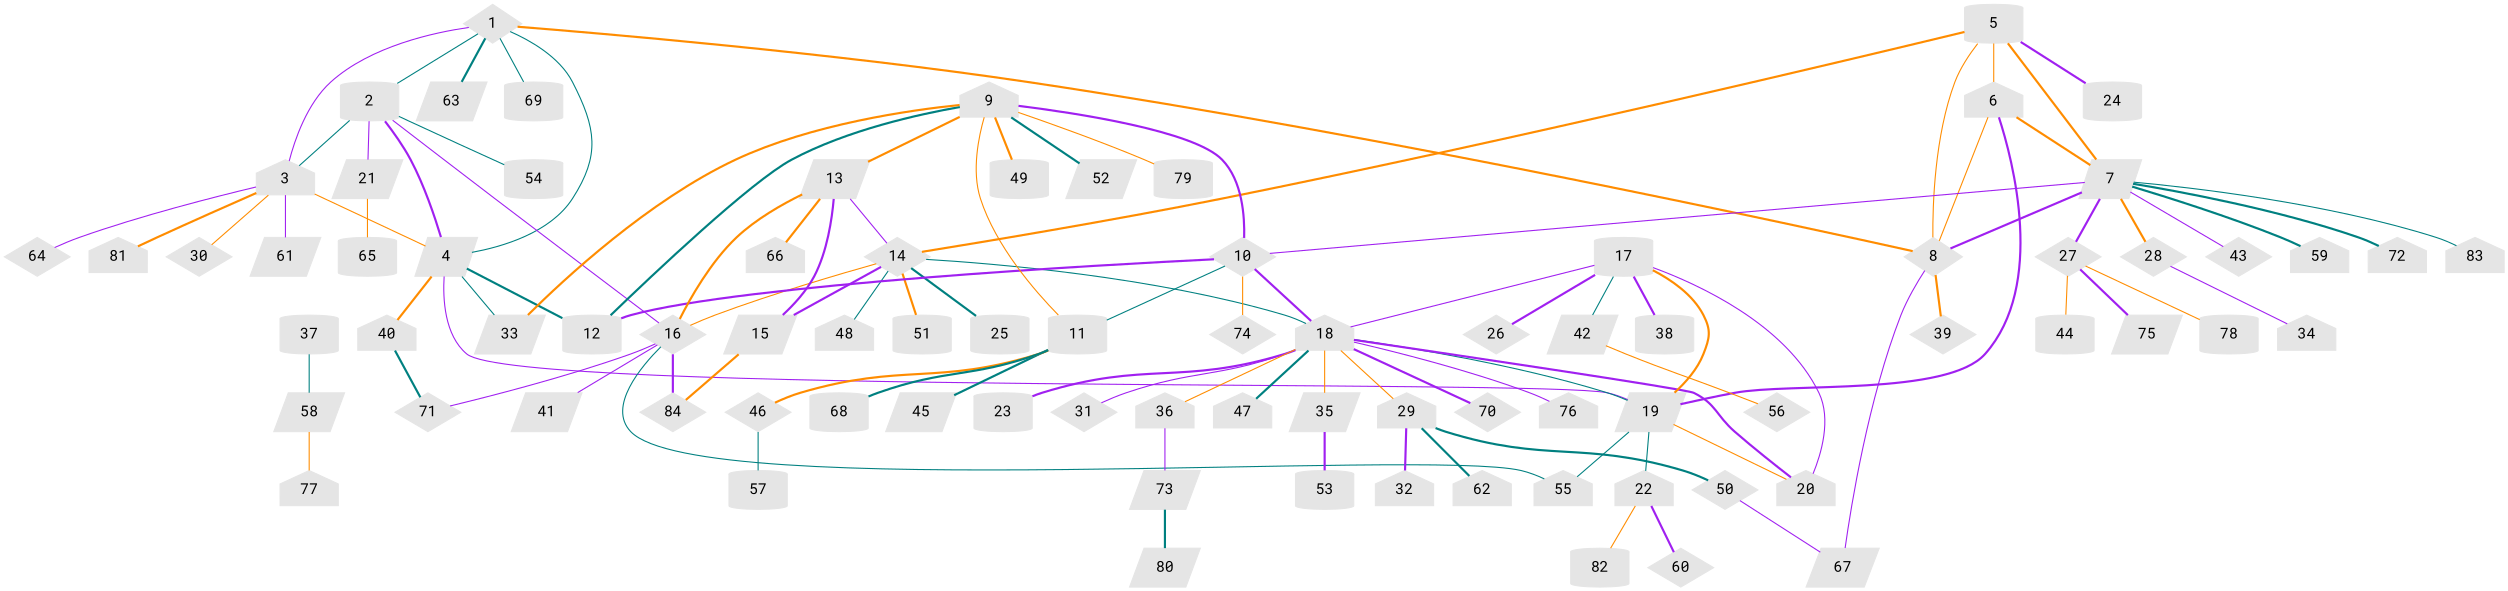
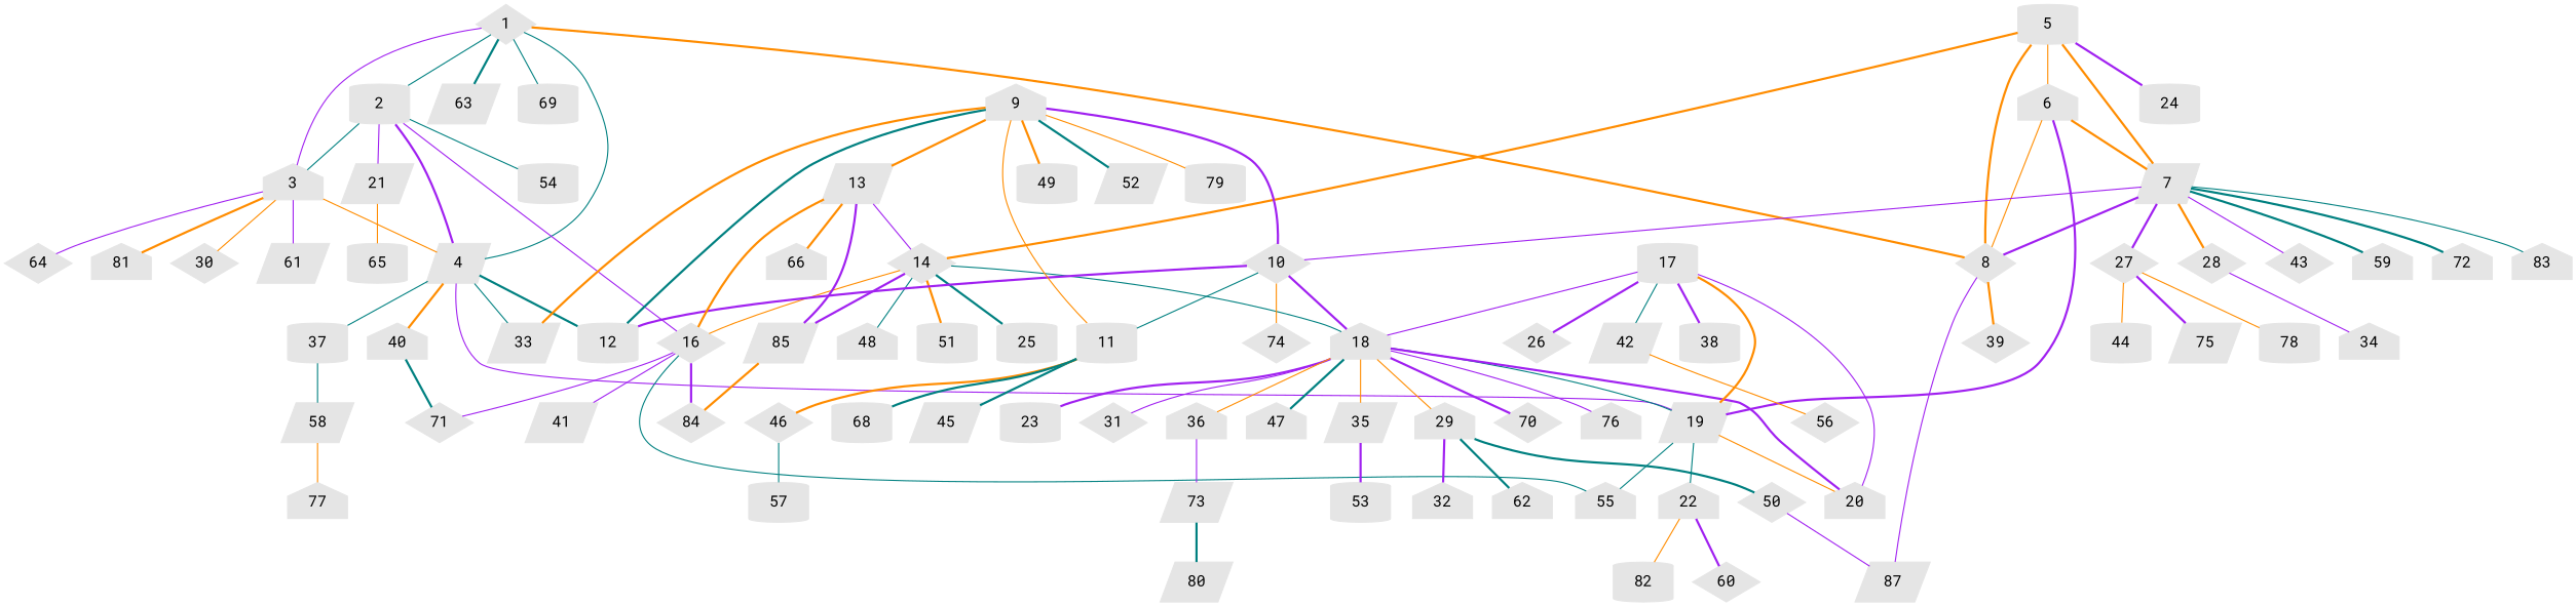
  graph {
    fontname="Roboto Mono"
    node [color=gray90 fontname="Roboto Mono" shape=cylinder style=filled]
    edge [color=purple fontname="Roboto Mono" style=solid]
    1 [shape=diamond]
    2
    3 [shape=house]
    4 [shape=parallelogram]
    8 [shape=diamond]
    63 [shape=parallelogram]
    69
    16 [shape=diamond]
    21 [shape=parallelogram]
    54
    30 [shape=diamond]
    61 [shape=parallelogram]
    64 [shape=diamond]
    81 [shape=house]
    12
    19 [shape=parallelogram]
    33 [shape=parallelogram]
    37
    40 [shape=house]
    39 [shape=diamond]
-   67 [shape=parallelogram]
+   67 [shape=parallelogram label=87]
    41 [shape=parallelogram]
    55 [shape=house]
    71 [shape=diamond]
    84 [shape=diamond]
    65
    20 [shape=house]
    22 [shape=house]
    58 [shape=parallelogram]
    5
    6 [shape=house]
    7 [shape=parallelogram]
    14 [shape=diamond]
    24
    10 [shape=diamond]
    27 [shape=diamond]
    28 [shape=diamond]
    43 [shape=diamond]
    59 [shape=house]
    72 [shape=house]
    83 [shape=house]
    18 [shape=house]
-   15 [shape=parallelogram]
+   15 [shape=parallelogram label=85]
    25
    48 [shape=house]
    51
    11
    74 [shape=diamond]
    44
    75 [shape=parallelogram]
    78
    34 [shape=house]
    9 [shape=house]
    13 [shape=parallelogram]
    49
    52 [shape=parallelogram]
    79
    45 [shape=parallelogram]
    46 [shape=diamond]
    68
    66 [shape=house]
    23
    29 [shape=house]
    31 [shape=diamond]
    35 [shape=parallelogram]
    36 [shape=house]
    47 [shape=house]
    70 [shape=diamond]
    76 [shape=house]
    57
    17
    26 [shape=diamond]
    38
    42 [shape=parallelogram]
    56 [shape=diamond]
    32 [shape=house]
    50 [shape=diamond]
    62 [shape=house]
    53
    73 [shape=parallelogram]
    60 [shape=diamond]
    82
    80 [shape=parallelogram]
    77 [shape=house]
    1 -- 2 [color=teal]
    1 -- 3
    1 -- 4 [color=teal]
    1 -- 8 [color=darkorange style=bold]
    1 -- 63 [color=teal style=bold]
    1 -- 69 [color=teal]
    2 -- 3 [color=teal]
    2 -- 4 [style=bold]
    2 -- 16
    2 -- 21
    2 -- 54 [color=teal]
    3 -- 4 [color=darkorange]
    3 -- 30 [color=darkorange]
    3 -- 61
    3 -- 64
    3 -- 81 [color=darkorange style=bold]
    4 -- 12 [color=teal style=bold]
    4 -- 19
    4 -- 33 [color=teal]
+   4 -- 37 [color=teal]
    4 -- 40 [color=darkorange style=bold]
    8 -- 39 [color=darkorange style=bold]
    8 -- 67
    16 -- 41
    16 -- 55 [color=teal]
    16 -- 71
    16 -- 84 [style=bold]
    21 -- 65 [color=darkorange]
    19 -- 55 [color=teal]
    19 -- 20 [color=darkorange]
    19 -- 22 [color=teal]
    37 -- 58 [color=teal]
    40 -- 71 [color=teal style=bold]
    22 -- 60 [style=bold]
    22 -- 82 [color=darkorange]
    58 -- 77 [color=darkorange]
-   5 -- 8 [color=darkorange]
+   5 -- 8 [color=darkorange style=bold]
    5 -- 6 [color=darkorange]
    5 -- 7 [color=darkorange style=bold]
    5 -- 14 [color=darkorange style=bold]
    5 -- 24 [style=bold]
    6 -- 8 [color=darkorange]
    6 -- 19 [style=bold]
    6 -- 7 [color=darkorange style=bold]
    7 -- 8 [style=bold]
    7 -- 10
    7 -- 27 [style=bold]
    7 -- 28 [color=darkorange style=bold]
    7 -- 43
    7 -- 59 [color=teal style=bold]
    7 -- 72 [color=teal style=bold]
    7 -- 83 [color=teal]
    14 -- 16 [color=darkorange]
    14 -- 18 [color=teal]
    14 -- 15 [style=bold]
    14 -- 25 [color=teal style=bold]
    14 -- 48 [color=teal]
    14 -- 51 [color=darkorange style=bold]
    10 -- 12 [style=bold]
    10 -- 18 [style=bold]
    10 -- 11 [color=teal]
    10 -- 74 [color=darkorange]
    27 -- 44 [color=darkorange]
    27 -- 75 [style=bold]
    27 -- 78 [color=darkorange]
    28 -- 34
    18 -- 19 [color=teal]
    18 -- 20 [style=bold]
    18 -- 23 [style=bold]
    18 -- 29 [color=darkorange]
    18 -- 31
    18 -- 35 [color=darkorange]
    18 -- 36 [color=darkorange]
    18 -- 47 [color=teal style=bold]
    18 -- 70 [style=bold]
    18 -- 76
    15 -- 84 [color=darkorange style=bold]
    11 -- 45 [color=teal style=bold]
    11 -- 46 [color=darkorange style=bold]
    11 -- 68 [color=teal style=bold]
    9 -- 12 [color=teal style=bold]
    9 -- 33 [color=darkorange style=bold]
    9 -- 10 [style=bold]
    9 -- 11 [color=darkorange]
    9 -- 13 [color=darkorange style=bold]
    9 -- 49 [color=darkorange style=bold]
    9 -- 52 [color=teal style=bold]
    9 -- 79 [color=darkorange]
    13 -- 16 [color=darkorange style=bold]
    13 -- 14
    13 -- 15 [style=bold]
    13 -- 66 [color=darkorange style=bold]
    46 -- 57 [color=teal]
    29 -- 32 [style=bold]
    29 -- 50 [color=teal style=bold]
    29 -- 62 [color=teal style=bold]
    35 -- 53 [style=bold]
    36 -- 73
    17 -- 19 [color=darkorange style=bold]
    17 -- 20
    17 -- 18
    17 -- 26 [style=bold]
    17 -- 38 [style=bold]
    17 -- 42 [color=teal]
    42 -- 56 [color=darkorange]
    50 -- 67
    73 -- 80 [color=teal style=bold]
  }
